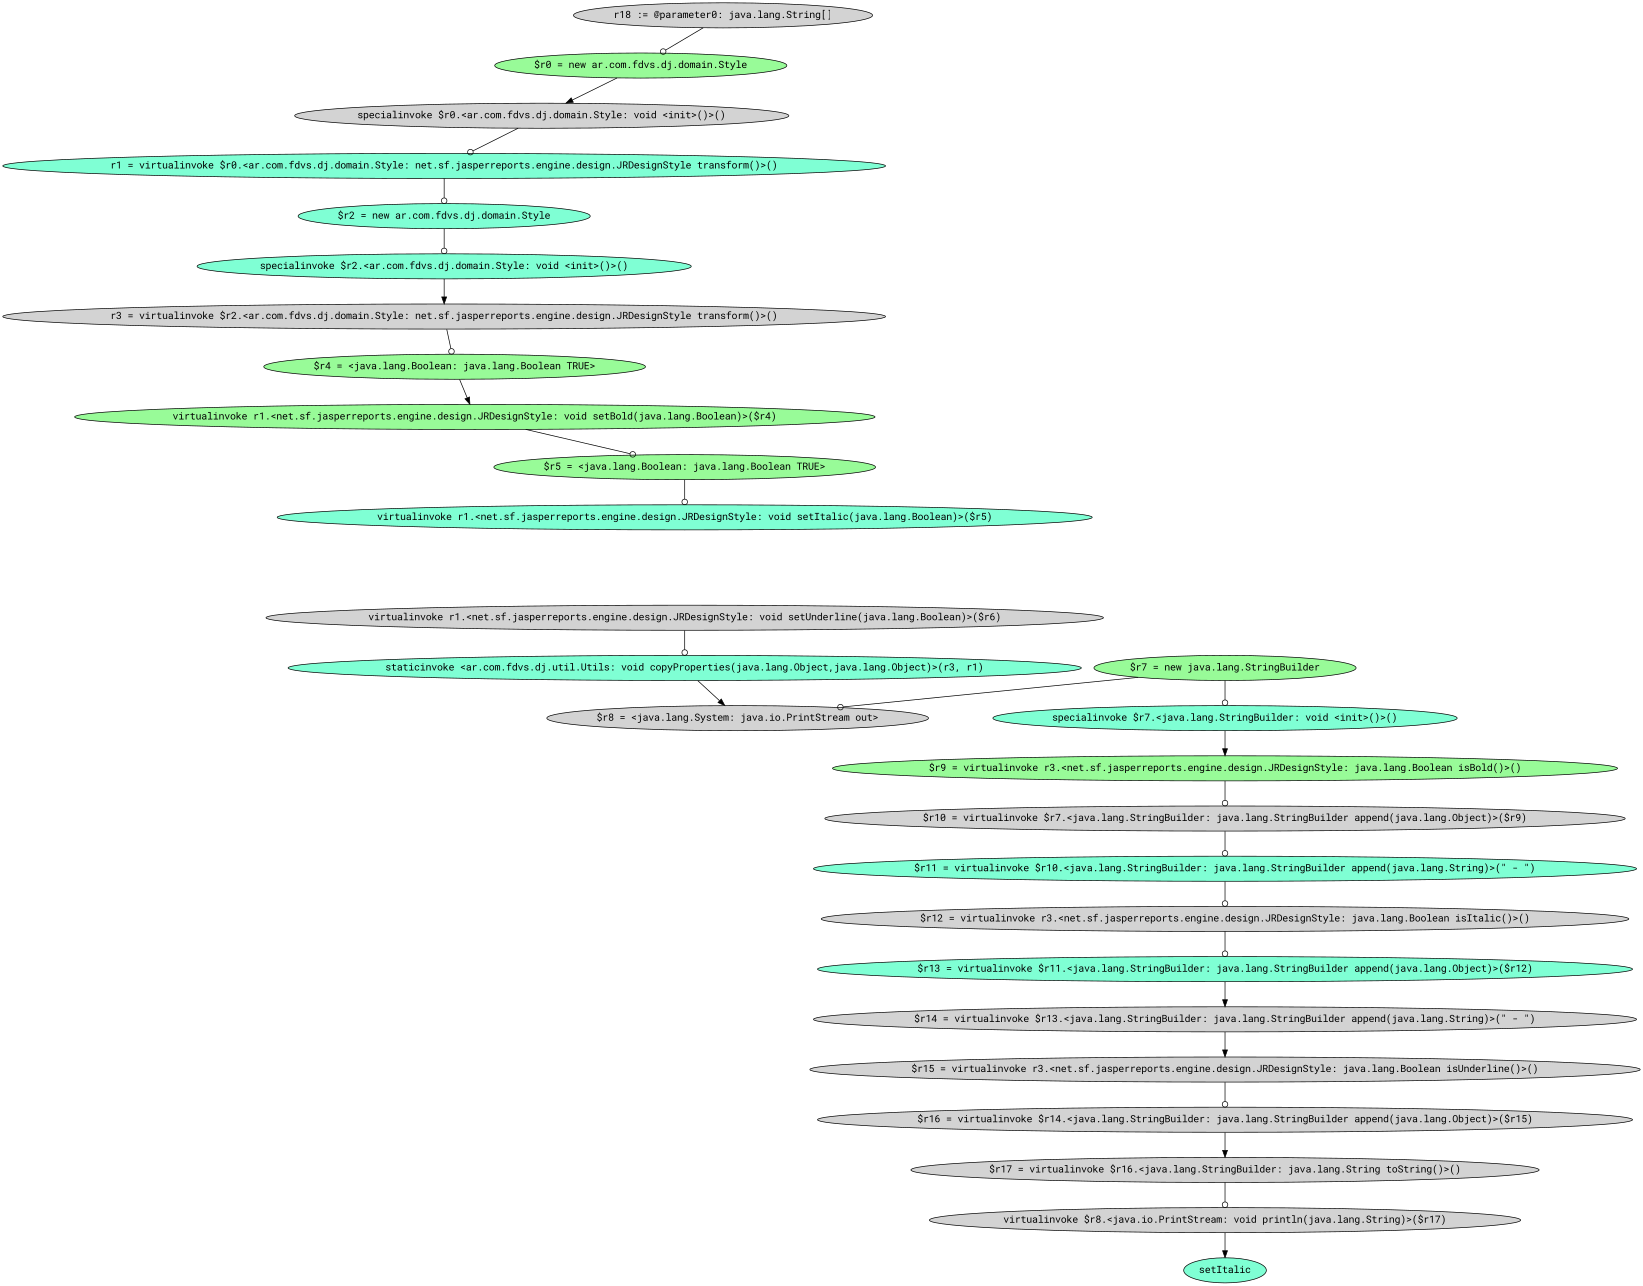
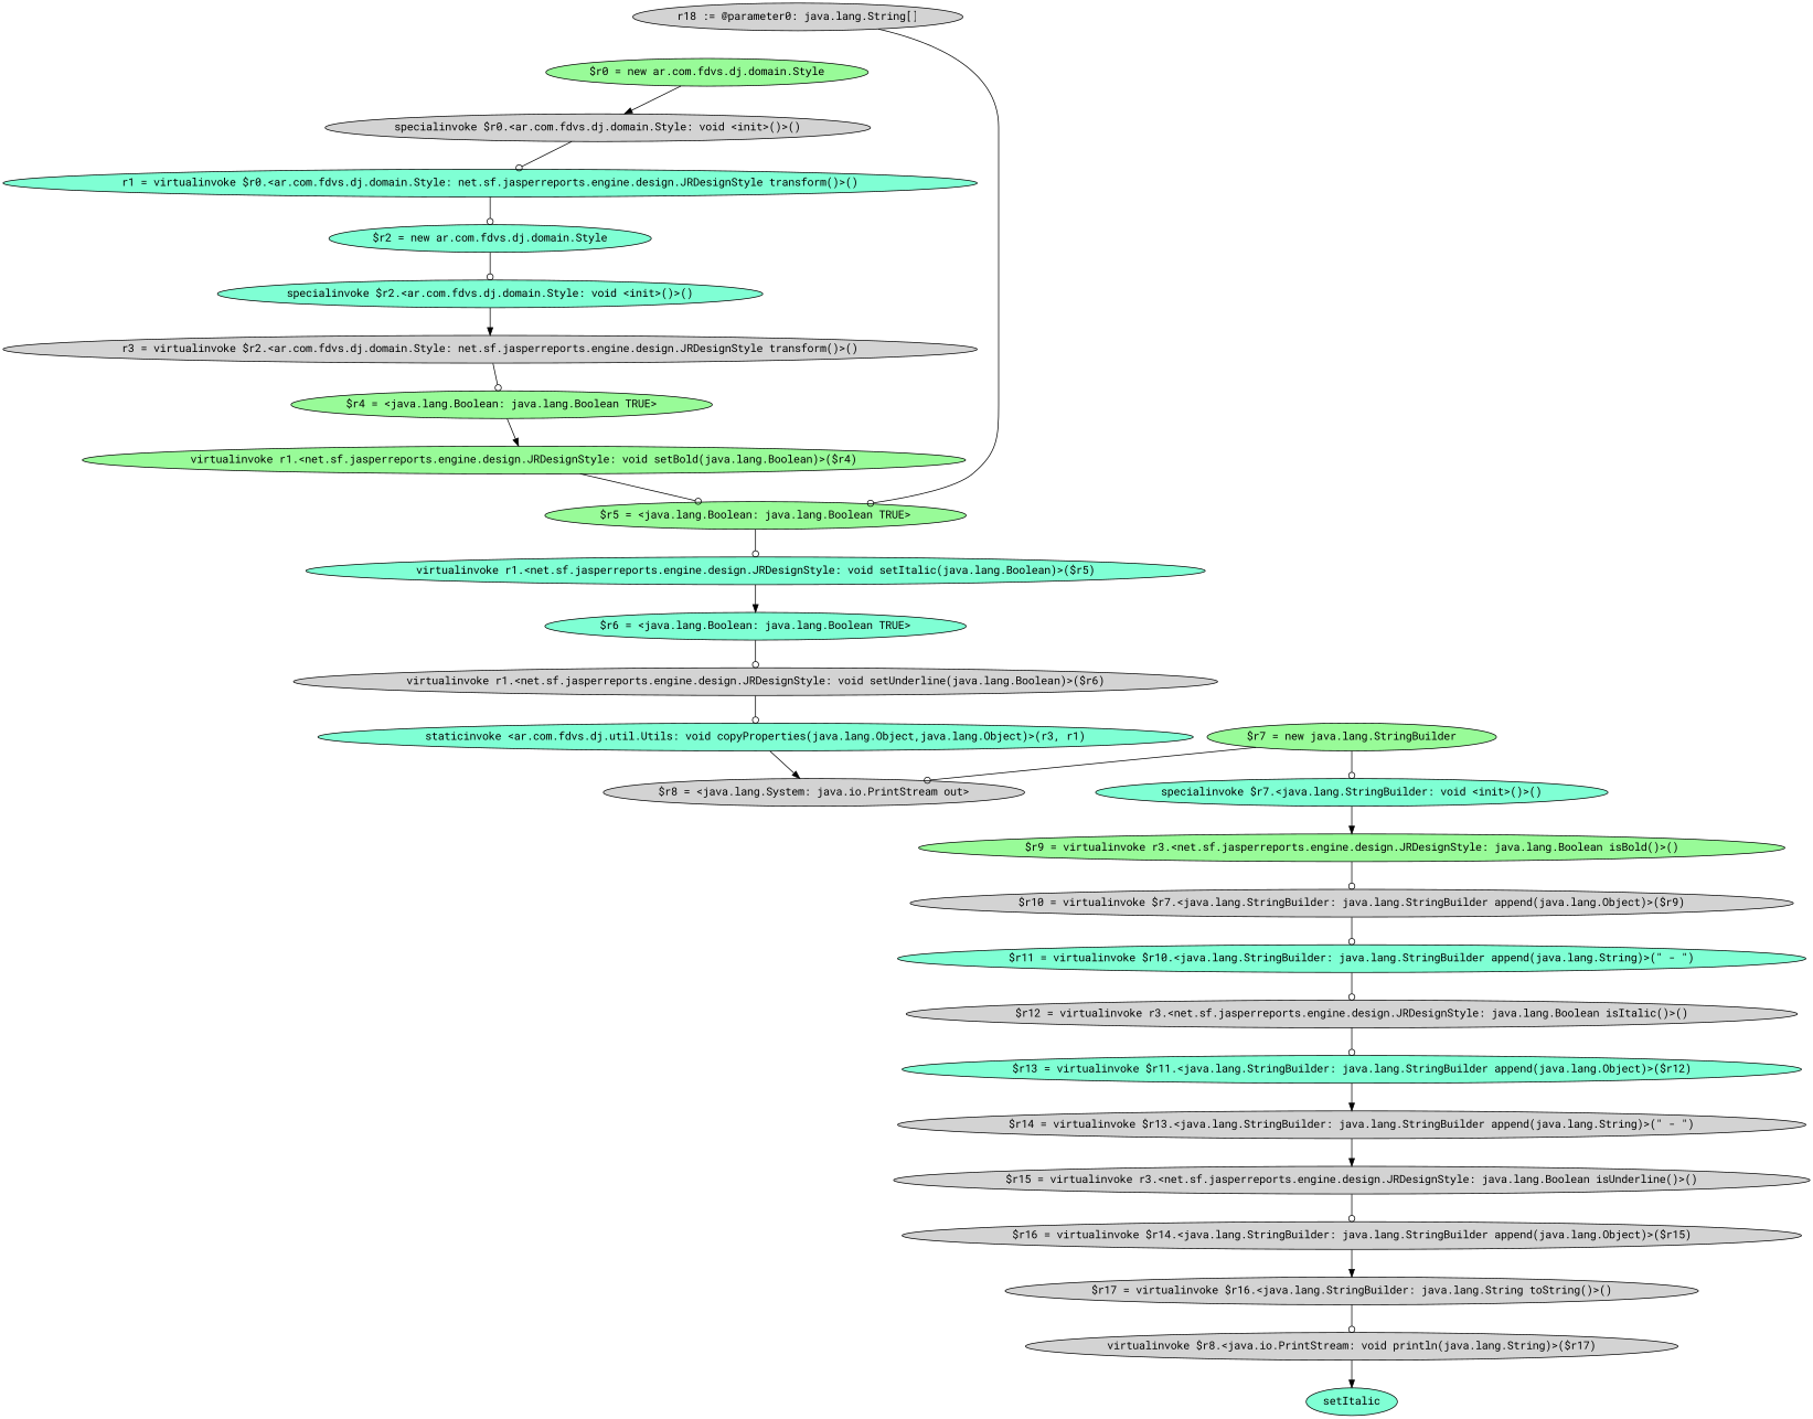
  digraph {
    fontname="Roboto Mono"
    node [fillcolor=lightgrey fontname="Roboto Mono" style=filled]
    edge [arrowhead=odot fontname="Roboto Mono"]
    "$r0 = new ar.com.fdvs.dj.domain.Style" [fillcolor=palegreen]
    "r18 := @parameter0: java.lang.String[]"
    "specialinvoke $r0.<ar.com.fdvs.dj.domain.Style: void <init>()>()"
    "r1 = virtualinvoke $r0.<ar.com.fdvs.dj.domain.Style: net.sf.jasperreports.engine.design.JRDesignStyle transform()>()" [fillcolor=aquamarine]
    "$r2 = new ar.com.fdvs.dj.domain.Style" [fillcolor=aquamarine]
    "specialinvoke $r2.<ar.com.fdvs.dj.domain.Style: void <init>()>()" [fillcolor=aquamarine]
    "r3 = virtualinvoke $r2.<ar.com.fdvs.dj.domain.Style: net.sf.jasperreports.engine.design.JRDesignStyle transform()>()"
    "$r4 = <java.lang.Boolean: java.lang.Boolean TRUE>" [fillcolor=palegreen]
    "virtualinvoke r1.<net.sf.jasperreports.engine.design.JRDesignStyle: void setBold(java.lang.Boolean)>($r4)" [fillcolor=palegreen]
    "$r5 = <java.lang.Boolean: java.lang.Boolean TRUE>" [fillcolor=palegreen]
    "virtualinvoke r1.<net.sf.jasperreports.engine.design.JRDesignStyle: void setItalic(java.lang.Boolean)>($r5)" [fillcolor=aquamarine]
+   "$r6 = <java.lang.Boolean: java.lang.Boolean TRUE>" [fillcolor=aquamarine]
    "virtualinvoke r1.<net.sf.jasperreports.engine.design.JRDesignStyle: void setUnderline(java.lang.Boolean)>($r6)"
    "staticinvoke <ar.com.fdvs.dj.util.Utils: void copyProperties(java.lang.Object,java.lang.Object)>(r3, r1)" [fillcolor=aquamarine]
    "$r8 = <java.lang.System: java.io.PrintStream out>"
    "$r7 = new java.lang.StringBuilder" [fillcolor=palegreen]
    "specialinvoke $r7.<java.lang.StringBuilder: void <init>()>()" [fillcolor=aquamarine]
    "$r9 = virtualinvoke r3.<net.sf.jasperreports.engine.design.JRDesignStyle: java.lang.Boolean isBold()>()" [fillcolor=palegreen]
    "$r10 = virtualinvoke $r7.<java.lang.StringBuilder: java.lang.StringBuilder append(java.lang.Object)>($r9)"
    "$r11 = virtualinvoke $r10.<java.lang.StringBuilder: java.lang.StringBuilder append(java.lang.String)>(\" - \")" [fillcolor=aquamarine]
    "$r12 = virtualinvoke r3.<net.sf.jasperreports.engine.design.JRDesignStyle: java.lang.Boolean isItalic()>()"
    "$r13 = virtualinvoke $r11.<java.lang.StringBuilder: java.lang.StringBuilder append(java.lang.Object)>($r12)" [fillcolor=aquamarine]
    "$r14 = virtualinvoke $r13.<java.lang.StringBuilder: java.lang.StringBuilder append(java.lang.String)>(\" - \")"
    "$r15 = virtualinvoke r3.<net.sf.jasperreports.engine.design.JRDesignStyle: java.lang.Boolean isUnderline()>()"
    "$r16 = virtualinvoke $r14.<java.lang.StringBuilder: java.lang.StringBuilder append(java.lang.Object)>($r15)"
    "$r17 = virtualinvoke $r16.<java.lang.StringBuilder: java.lang.String toString()>()"
    "virtualinvoke $r8.<java.io.PrintStream: void println(java.lang.String)>($r17)"
    n28 [fillcolor=aquamarine label=setItalic]
    "$r0 = new ar.com.fdvs.dj.domain.Style" -> "specialinvoke $r0.<ar.com.fdvs.dj.domain.Style: void <init>()>()" [arrowhead=normal]
-   "r18 := @parameter0: java.lang.String[]" -> "$r0 = new ar.com.fdvs.dj.domain.Style"
+   "r18 := @parameter0: java.lang.String[]" -> "$r5 = <java.lang.Boolean: java.lang.Boolean TRUE>"
    "specialinvoke $r0.<ar.com.fdvs.dj.domain.Style: void <init>()>()" -> "r1 = virtualinvoke $r0.<ar.com.fdvs.dj.domain.Style: net.sf.jasperreports.engine.design.JRDesignStyle transform()>()"
    "r1 = virtualinvoke $r0.<ar.com.fdvs.dj.domain.Style: net.sf.jasperreports.engine.design.JRDesignStyle transform()>()" -> "$r2 = new ar.com.fdvs.dj.domain.Style"
    "$r2 = new ar.com.fdvs.dj.domain.Style" -> "specialinvoke $r2.<ar.com.fdvs.dj.domain.Style: void <init>()>()"
    "specialinvoke $r2.<ar.com.fdvs.dj.domain.Style: void <init>()>()" -> "r3 = virtualinvoke $r2.<ar.com.fdvs.dj.domain.Style: net.sf.jasperreports.engine.design.JRDesignStyle transform()>()" [arrowhead=normal]
    "r3 = virtualinvoke $r2.<ar.com.fdvs.dj.domain.Style: net.sf.jasperreports.engine.design.JRDesignStyle transform()>()" -> "$r4 = <java.lang.Boolean: java.lang.Boolean TRUE>"
    "$r4 = <java.lang.Boolean: java.lang.Boolean TRUE>" -> "virtualinvoke r1.<net.sf.jasperreports.engine.design.JRDesignStyle: void setBold(java.lang.Boolean)>($r4)" [arrowhead=normal]
    "virtualinvoke r1.<net.sf.jasperreports.engine.design.JRDesignStyle: void setBold(java.lang.Boolean)>($r4)" -> "$r5 = <java.lang.Boolean: java.lang.Boolean TRUE>"
    "$r5 = <java.lang.Boolean: java.lang.Boolean TRUE>" -> "virtualinvoke r1.<net.sf.jasperreports.engine.design.JRDesignStyle: void setItalic(java.lang.Boolean)>($r5)"
+   "virtualinvoke r1.<net.sf.jasperreports.engine.design.JRDesignStyle: void setItalic(java.lang.Boolean)>($r5)" -> "$r6 = <java.lang.Boolean: java.lang.Boolean TRUE>" [arrowhead=normal]
+   "$r6 = <java.lang.Boolean: java.lang.Boolean TRUE>" -> "virtualinvoke r1.<net.sf.jasperreports.engine.design.JRDesignStyle: void setUnderline(java.lang.Boolean)>($r6)"
    "virtualinvoke r1.<net.sf.jasperreports.engine.design.JRDesignStyle: void setUnderline(java.lang.Boolean)>($r6)" -> "staticinvoke <ar.com.fdvs.dj.util.Utils: void copyProperties(java.lang.Object,java.lang.Object)>(r3, r1)"
    "staticinvoke <ar.com.fdvs.dj.util.Utils: void copyProperties(java.lang.Object,java.lang.Object)>(r3, r1)" -> "$r8 = <java.lang.System: java.io.PrintStream out>" [arrowhead=normal]
    "$r7 = new java.lang.StringBuilder" -> "$r8 = <java.lang.System: java.io.PrintStream out>"
    "$r7 = new java.lang.StringBuilder" -> "specialinvoke $r7.<java.lang.StringBuilder: void <init>()>()"
    "specialinvoke $r7.<java.lang.StringBuilder: void <init>()>()" -> "$r9 = virtualinvoke r3.<net.sf.jasperreports.engine.design.JRDesignStyle: java.lang.Boolean isBold()>()" [arrowhead=normal]
    "$r9 = virtualinvoke r3.<net.sf.jasperreports.engine.design.JRDesignStyle: java.lang.Boolean isBold()>()" -> "$r10 = virtualinvoke $r7.<java.lang.StringBuilder: java.lang.StringBuilder append(java.lang.Object)>($r9)"
    "$r10 = virtualinvoke $r7.<java.lang.StringBuilder: java.lang.StringBuilder append(java.lang.Object)>($r9)" -> "$r11 = virtualinvoke $r10.<java.lang.StringBuilder: java.lang.StringBuilder append(java.lang.String)>(\" - \")"
    "$r11 = virtualinvoke $r10.<java.lang.StringBuilder: java.lang.StringBuilder append(java.lang.String)>(\" - \")" -> "$r12 = virtualinvoke r3.<net.sf.jasperreports.engine.design.JRDesignStyle: java.lang.Boolean isItalic()>()"
    "$r12 = virtualinvoke r3.<net.sf.jasperreports.engine.design.JRDesignStyle: java.lang.Boolean isItalic()>()" -> "$r13 = virtualinvoke $r11.<java.lang.StringBuilder: java.lang.StringBuilder append(java.lang.Object)>($r12)"
    "$r13 = virtualinvoke $r11.<java.lang.StringBuilder: java.lang.StringBuilder append(java.lang.Object)>($r12)" -> "$r14 = virtualinvoke $r13.<java.lang.StringBuilder: java.lang.StringBuilder append(java.lang.String)>(\" - \")" [arrowhead=normal]
    "$r14 = virtualinvoke $r13.<java.lang.StringBuilder: java.lang.StringBuilder append(java.lang.String)>(\" - \")" -> "$r15 = virtualinvoke r3.<net.sf.jasperreports.engine.design.JRDesignStyle: java.lang.Boolean isUnderline()>()" [arrowhead=normal]
    "$r15 = virtualinvoke r3.<net.sf.jasperreports.engine.design.JRDesignStyle: java.lang.Boolean isUnderline()>()" -> "$r16 = virtualinvoke $r14.<java.lang.StringBuilder: java.lang.StringBuilder append(java.lang.Object)>($r15)"
    "$r16 = virtualinvoke $r14.<java.lang.StringBuilder: java.lang.StringBuilder append(java.lang.Object)>($r15)" -> "$r17 = virtualinvoke $r16.<java.lang.StringBuilder: java.lang.String toString()>()" [arrowhead=normal]
    "$r17 = virtualinvoke $r16.<java.lang.StringBuilder: java.lang.String toString()>()" -> "virtualinvoke $r8.<java.io.PrintStream: void println(java.lang.String)>($r17)"
    "virtualinvoke $r8.<java.io.PrintStream: void println(java.lang.String)>($r17)" -> n28 [arrowhead=normal]
  }
